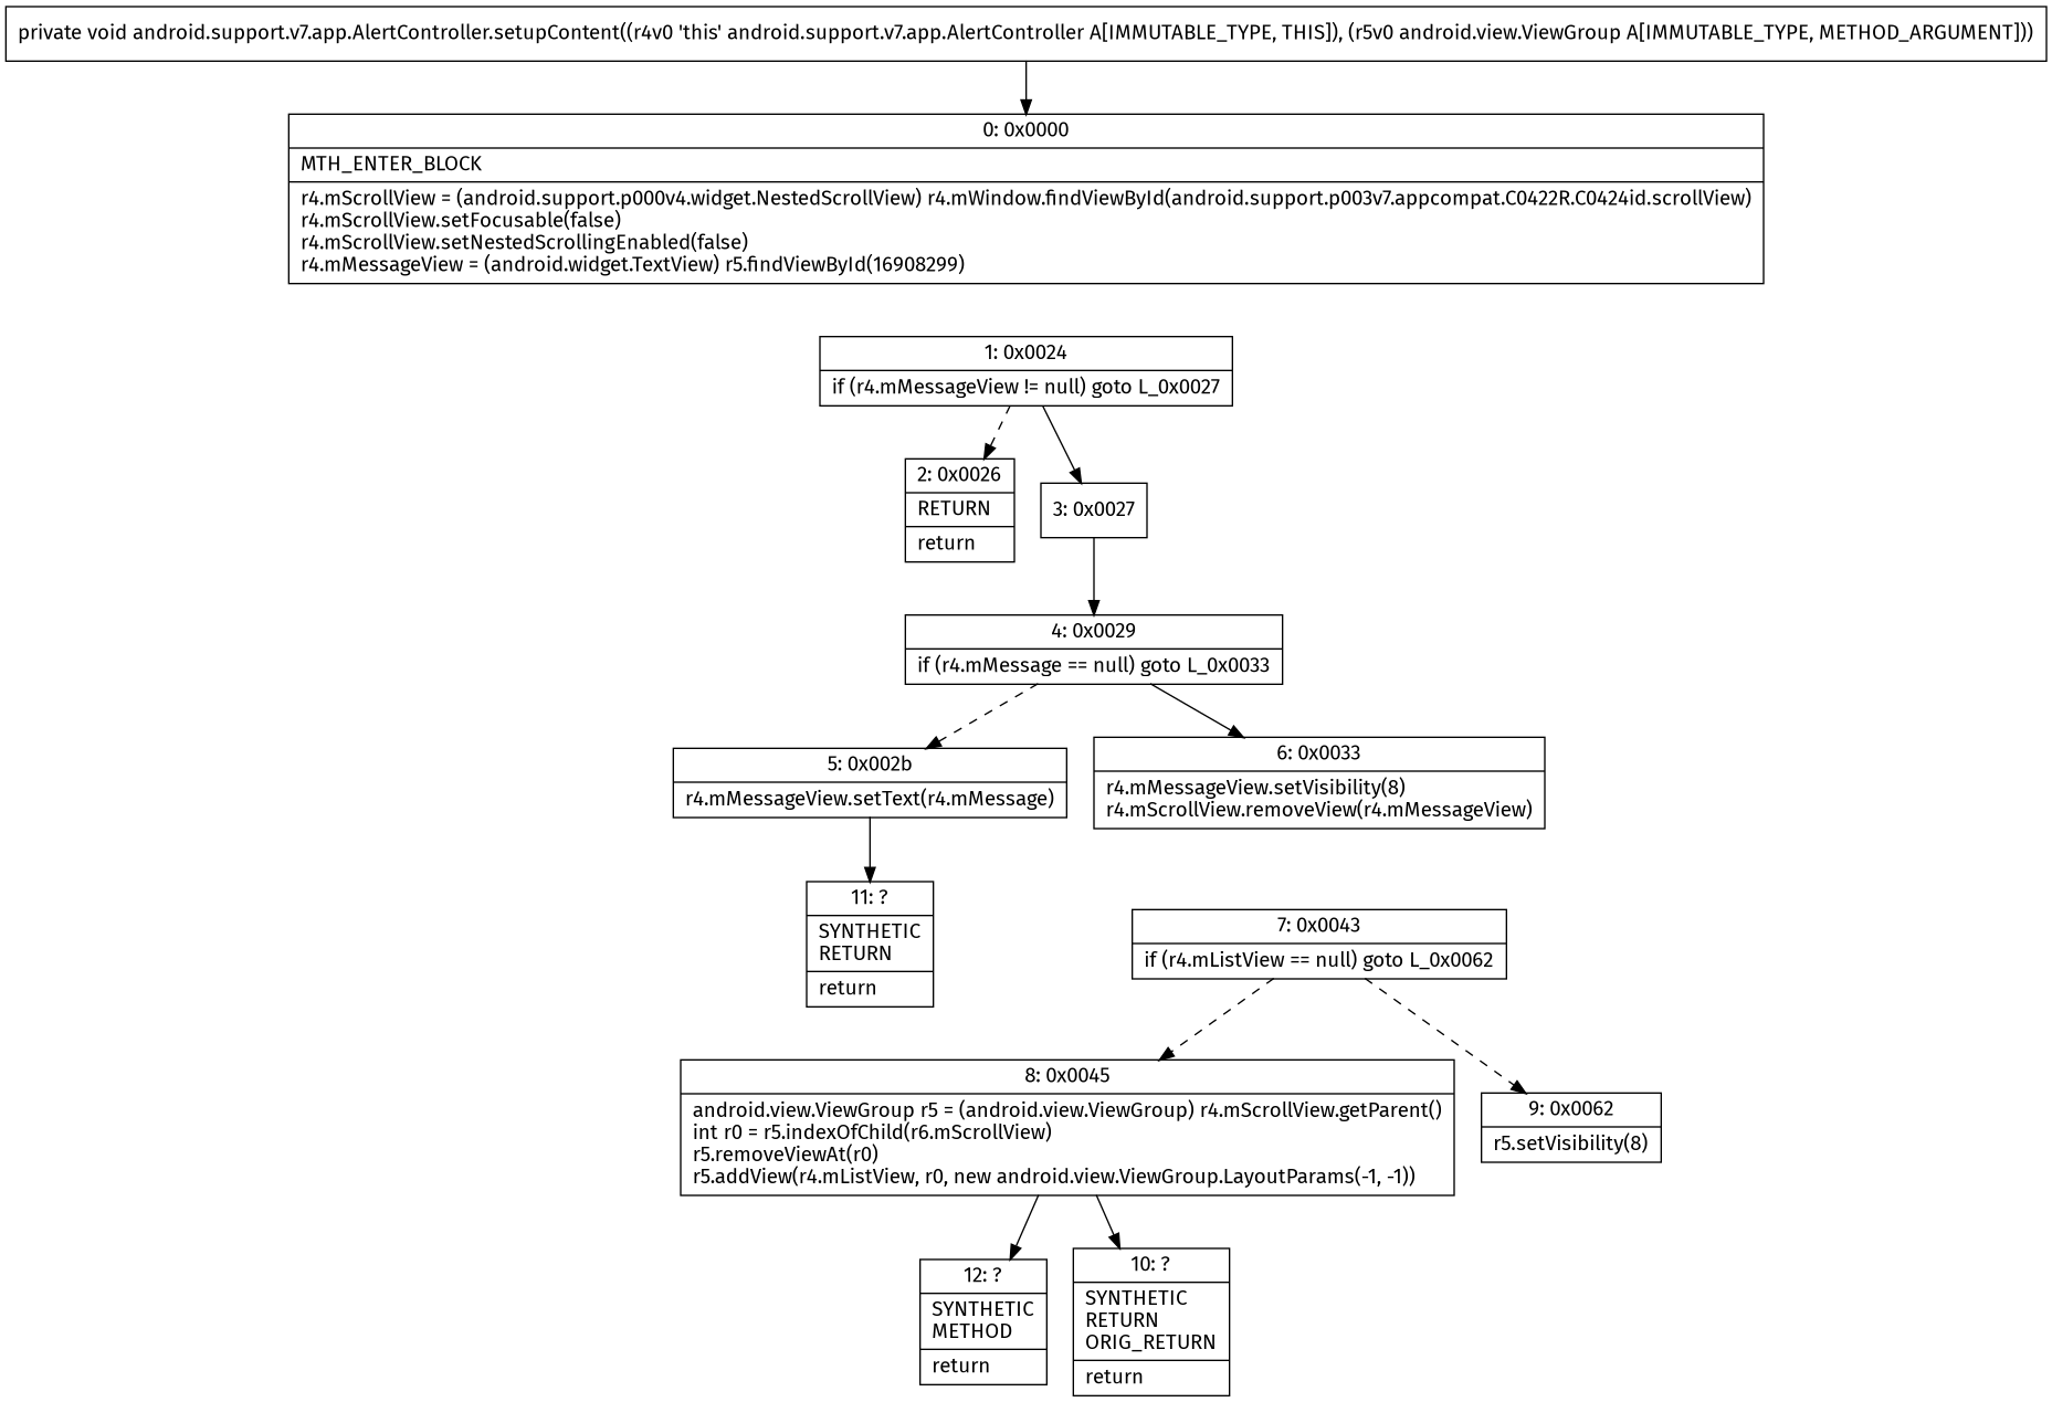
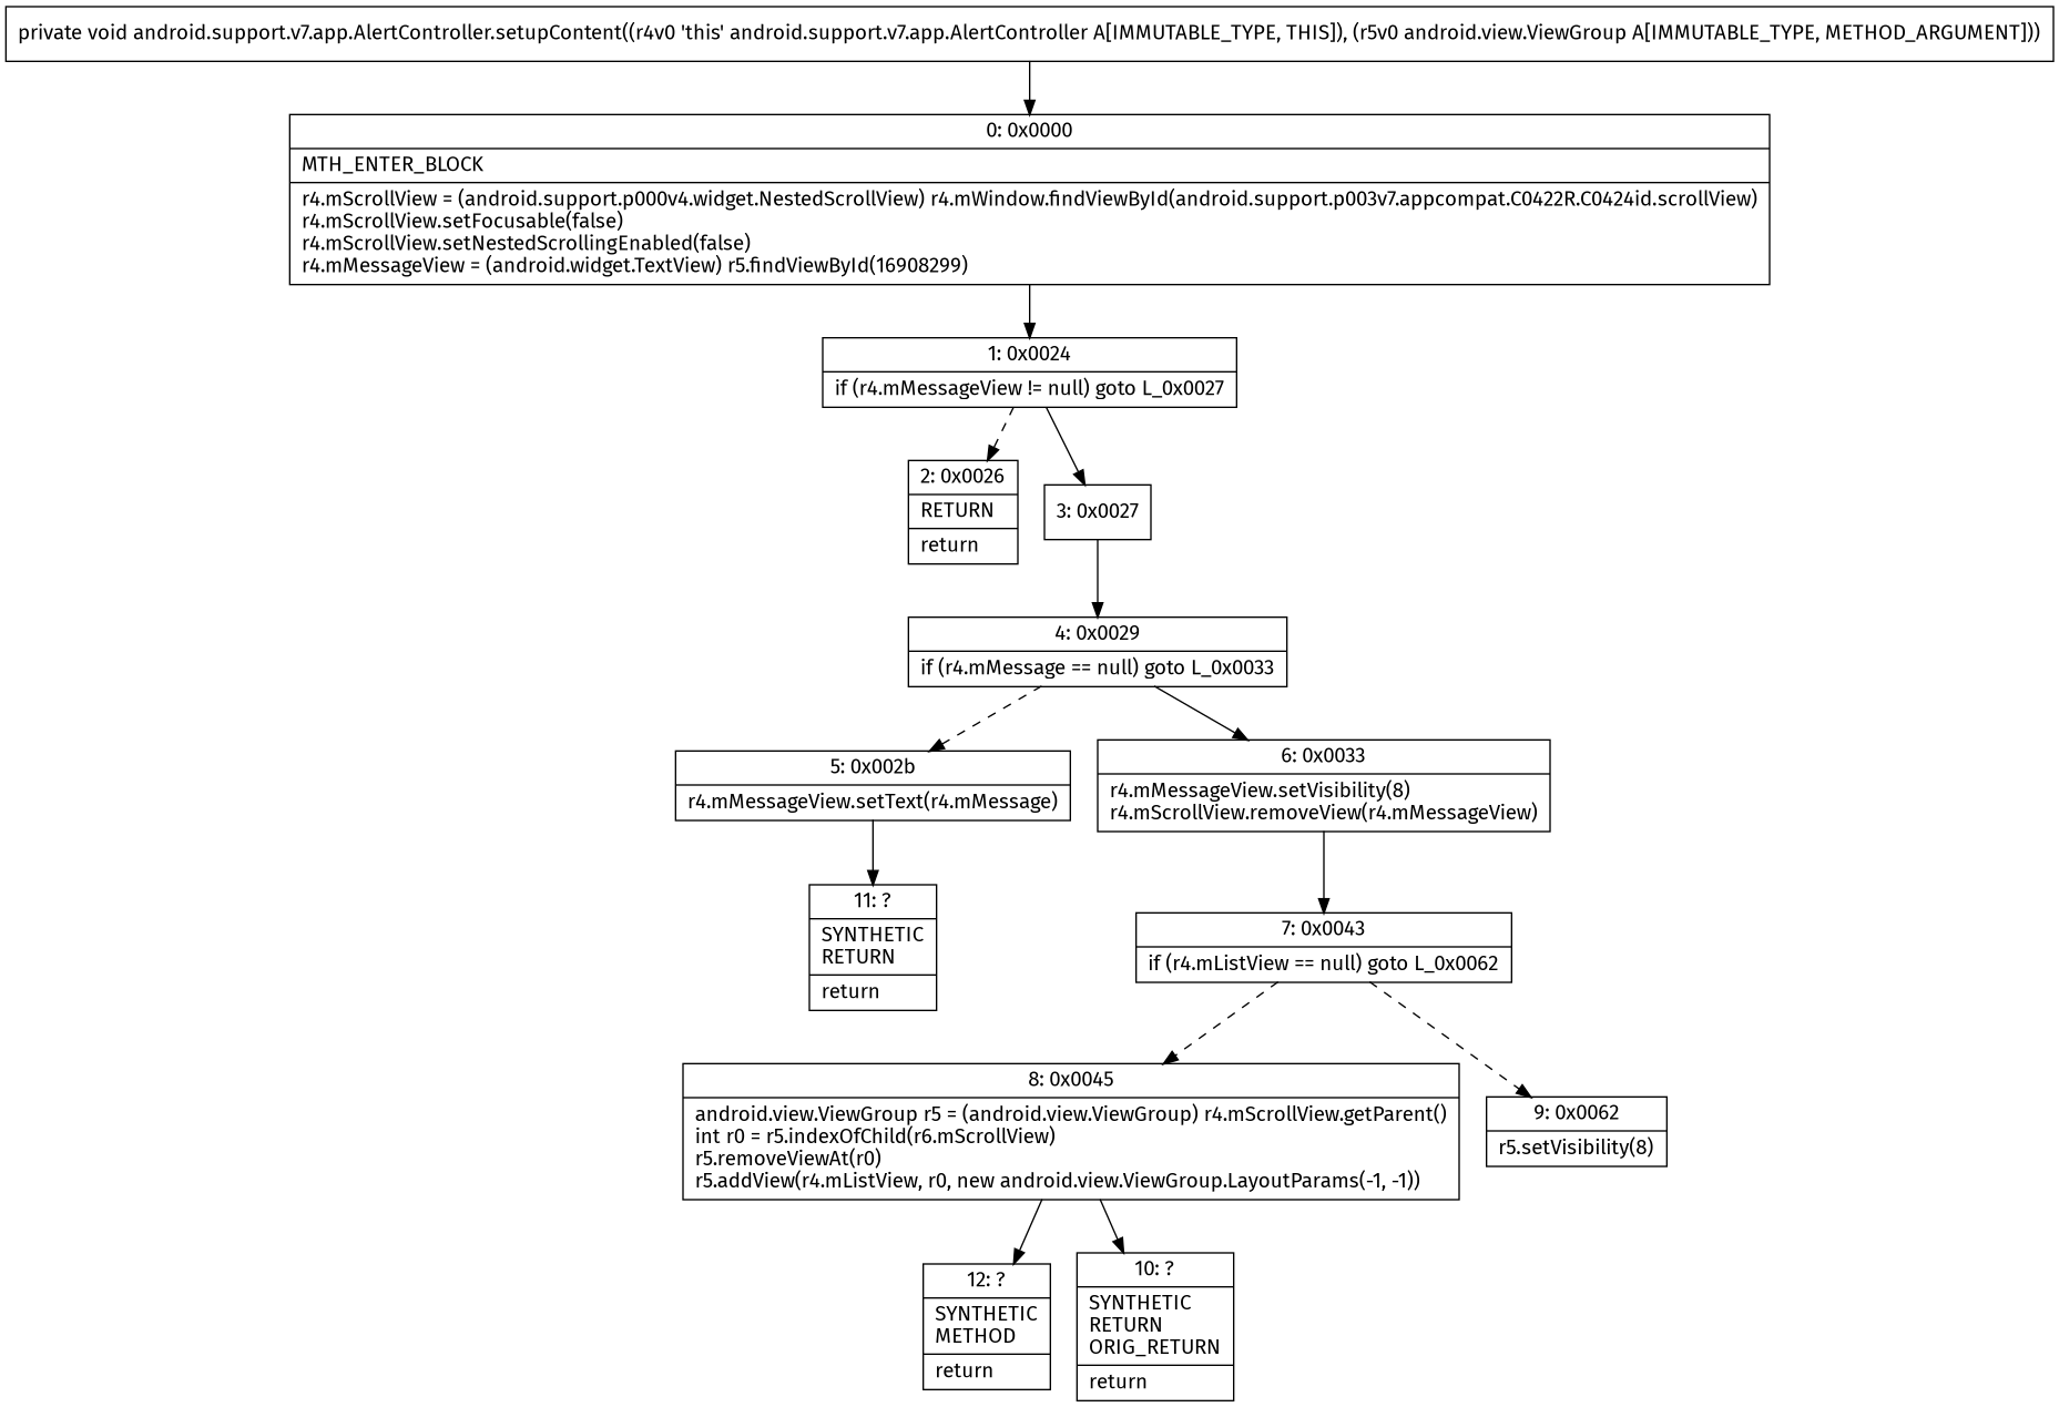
  digraph {
    fontname="Fira Sans"
    node [fontname="Fira Sans" shape=record]
    edge [fontname="Fira Sans"]
    n1 [label="{0\:\ 0x0000|MTH_ENTER_BLOCK\l|r4.mScrollView = (android.support.p000v4.widget.NestedScrollView) r4.mWindow.findViewById(android.support.p003v7.appcompat.C0422R.C0424id.scrollView)\lr4.mScrollView.setFocusable(false)\lr4.mScrollView.setNestedScrollingEnabled(false)\lr4.mMessageView = (android.widget.TextView) r5.findViewById(16908299)\l}"]
    n2 [label="{1\:\ 0x0024|if (r4.mMessageView != null) goto L_0x0027\l}"]
    n3 [label="{2\:\ 0x0026|RETURN\l|return\l}"]
    n4 [label="{3\:\ 0x0027}"]
    n5 [label="{4\:\ 0x0029|if (r4.mMessage == null) goto L_0x0033\l}"]
    n6 [label="{5\:\ 0x002b|r4.mMessageView.setText(r4.mMessage)\l}"]
    n7 [label="{6\:\ 0x0033|r4.mMessageView.setVisibility(8)\lr4.mScrollView.removeView(r4.mMessageView)\l}"]
    n8 [label="{11\:\ ?|SYNTHETIC\lRETURN\l|return\l}"]
    n9 [label="{7\:\ 0x0043|if (r4.mListView == null) goto L_0x0062\l}"]
    n10 [label="{8\:\ 0x0045|android.view.ViewGroup r5 = (android.view.ViewGroup) r4.mScrollView.getParent()\lint r0 = r5.indexOfChild(r6.mScrollView)\lr5.removeViewAt(r0)\lr5.addView(r4.mListView, r0, new android.view.ViewGroup.LayoutParams(\-1, \-1))\l}"]
    n11 [label="{9\:\ 0x0062|r5.setVisibility(8)\l}"]
    n12 [label="{12\:\ ?|SYNTHETIC\lMETHOD\l|return\l}"]
    n13 [label="{10\:\ ?|SYNTHETIC\lRETURN\lORIG_RETURN\l|return\l}"]
    n14 [label="{private void android.support.v7.app.AlertController.setupContent((r4v0 'this' android.support.v7.app.AlertController A[IMMUTABLE_TYPE, THIS]), (r5v0 android.view.ViewGroup A[IMMUTABLE_TYPE, METHOD_ARGUMENT])) }"]
+   n1 -> n2
    n2 -> n3 [style=dashed]
    n2 -> n4
    n4 -> n5
    n5 -> n6 [style=dashed]
    n5 -> n7
    n6 -> n8
+   n7 -> n9
    n9 -> n10 [style=dashed]
    n9 -> n11 [style=dashed]
    n10 -> n12
    n10 -> n13
    n14 -> n1
  }
